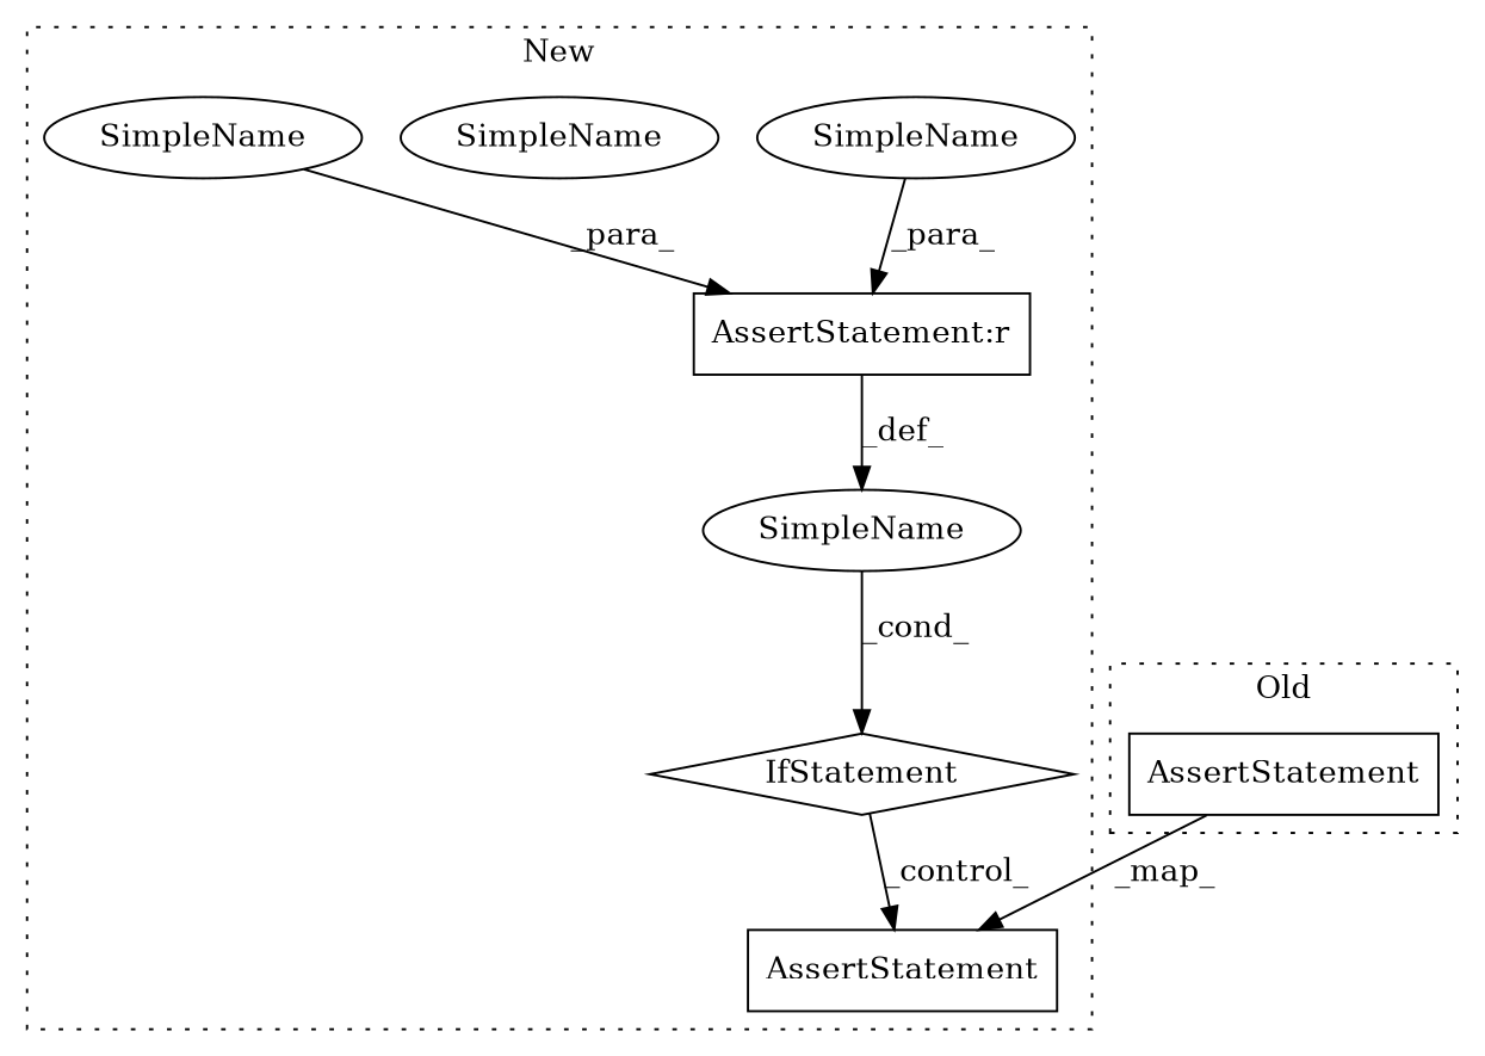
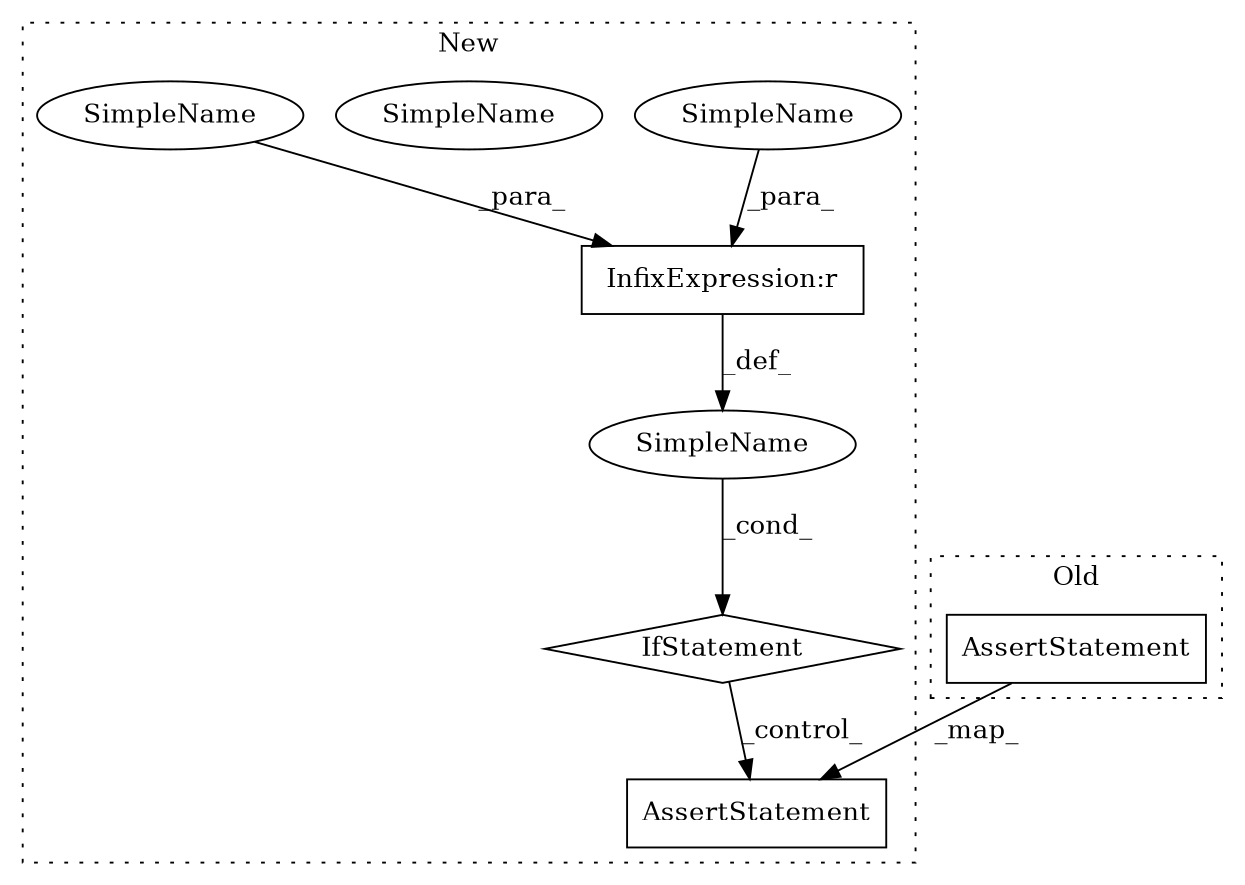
  digraph {
    node [a=42 l=4 s=6269 shape=ellipse]
    n1 [a=6 l=7 label=AssertStatement s=6336 shape=box]
    n2 [a=25 l="4,2" label=IfStatement s="6265,6281" shape=diamond]
    n3 [label=SimpleName]
    n4 [label=SimpleName l="" s=""]
    n5 [label=SimpleName]
    n6 [label=SimpleName s=6277]
-   n7 [a=27 label="AssertStatement:r" s=6273 shape=box]
+   n7 [a=27 label="InfixExpression:r" s=6273 shape=box]
    n8 [a=6 l=7 label=AssertStatement s=6274 shape=box]
    subgraph cluster_1 {
      label=New
      style=dotted
      n1
      n2
      n3
      n4
      n5
      n6
      n7
    }
    subgraph cluster_2 {
      label=Old
      style=dotted
      n8
    }
    n2 -> n1 [label=_control_]
    n3 -> n7 [label=_para_]
    n4 -> n2 [label=_cond_]
    n6 -> n7 [label=_para_]
    n7 -> n4 [label=_def_]
    n8 -> n1 [label=_map_]
  }
